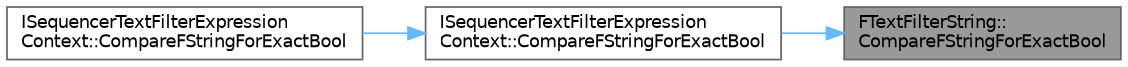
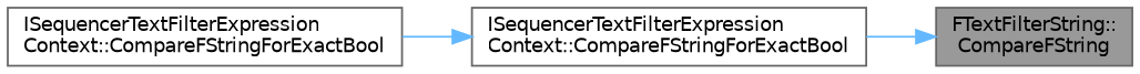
  digraph {
    rankdir=RL
    node [color=grey40 fillcolor=white fontname=Helvetica fontsize=10 shape=box style=filled]
    edge [color=steelblue1 dir=back fontname=Helvetica fontsize=10 labelfontname=Helvetica labelfontsize=10 style=solid]
-   n1 [color=gray40 fillcolor=grey60 fontcolor=black height=0.2 label="FTextFilterString::\lCompareFStringForExactBool" width=0.4]
+   n1 [color=gray40 fillcolor=grey60 fontcolor=black height=0.2 label="FTextFilterString::\lCompareFString" width=0.4]
    n2 [height=0.2 label="ISequencerTextFilterExpression\lContext::CompareFStringForExactBool" width=0.4]
    n3 [height=0.2 label="ISequencerTextFilterExpression\lContext::CompareFStringForExactBool" width=0.4]
    n1 -> n2
    n2 -> n3
  }
